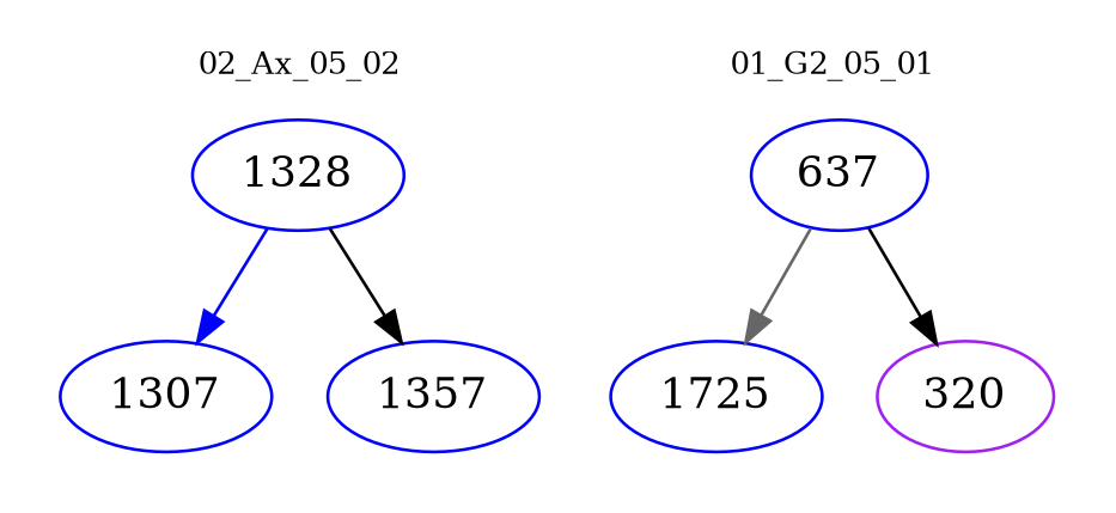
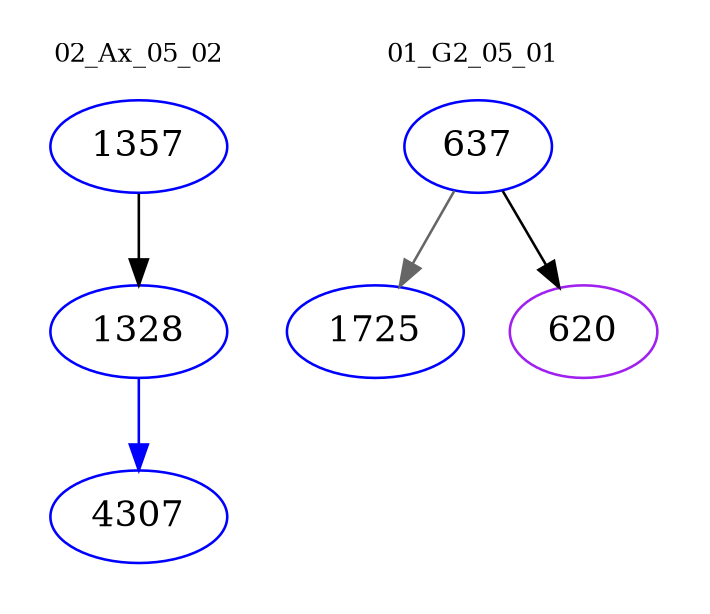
  digraph {
    node [color=blue]
    edge [color=black]
    n1 [label=1328]
-   n2 [label=1307]
+   n2 [label=4307]
    n3 [label=1357]
    n4 [label=637]
    n5 [label=1725]
-   n6 [color=purple label=320]
+   n6 [color=purple label=620]
    subgraph cluster_1 {
      color=white
      fontsize=10
      label="02_Ax_05_02"
      n1
      n2
      n3
    }
    subgraph cluster_2 {
      color=white
      fontsize=10
      label="01_G2_05_01"
      n4
      n5
      n6
    }
    n1 -> n2 [color=blue]
-   n1 -> n3
+   n3 -> n1
    n4 -> n5 [color=gray40]
    n4 -> n6
  }
